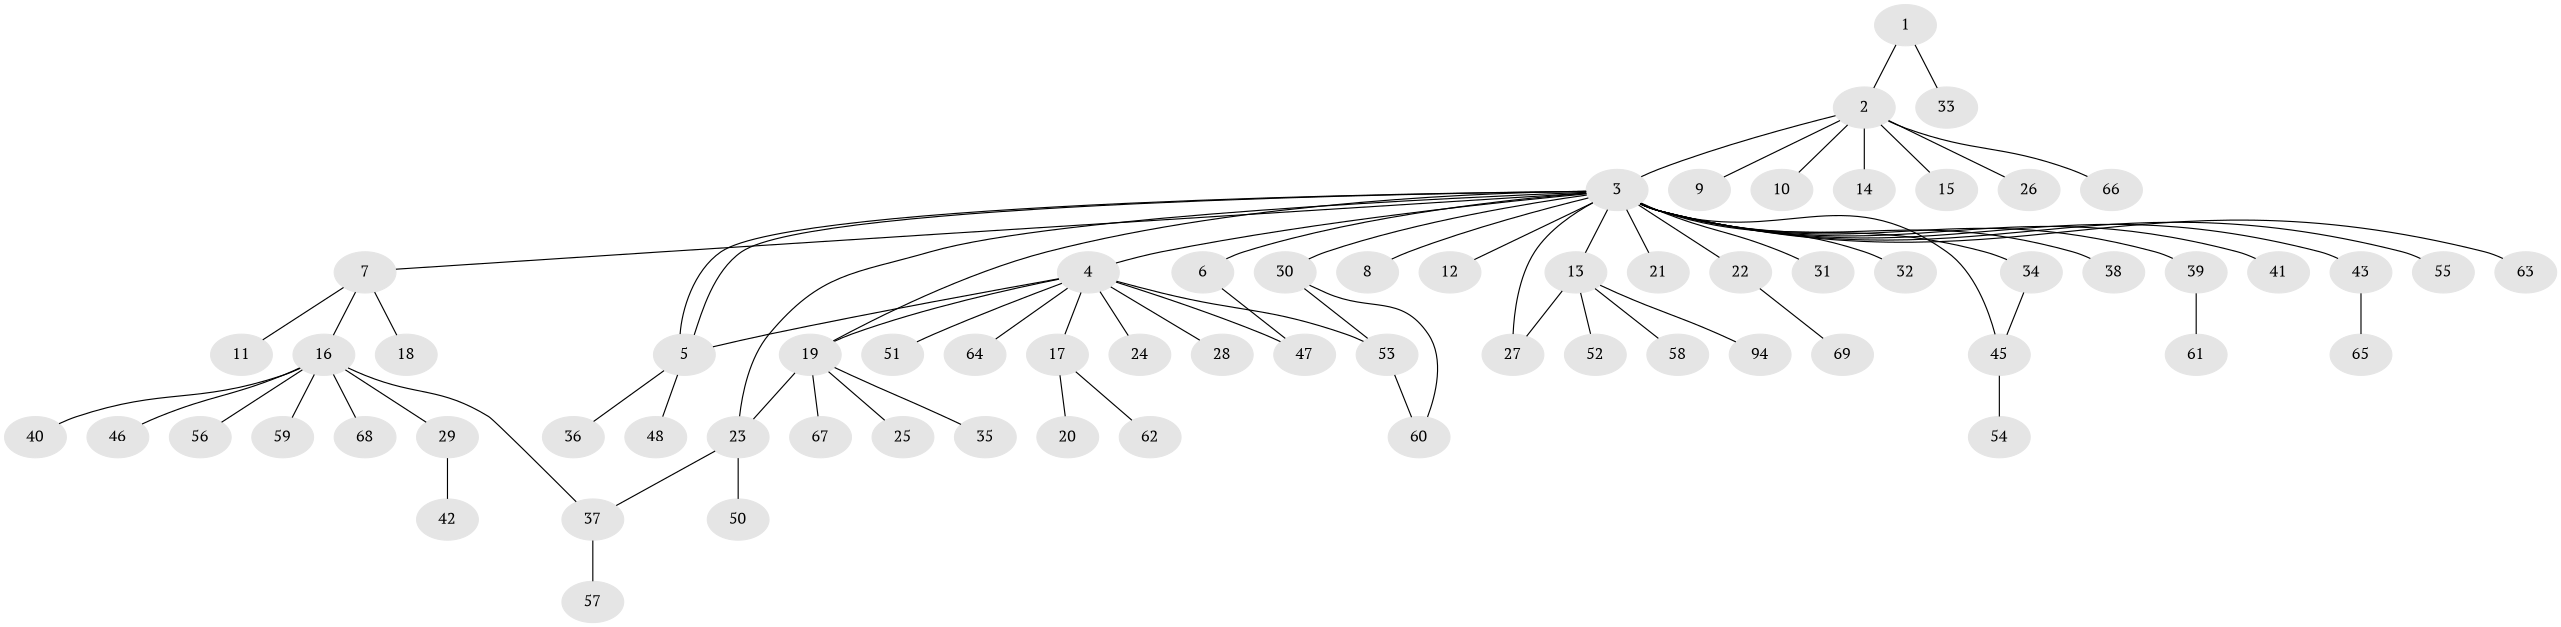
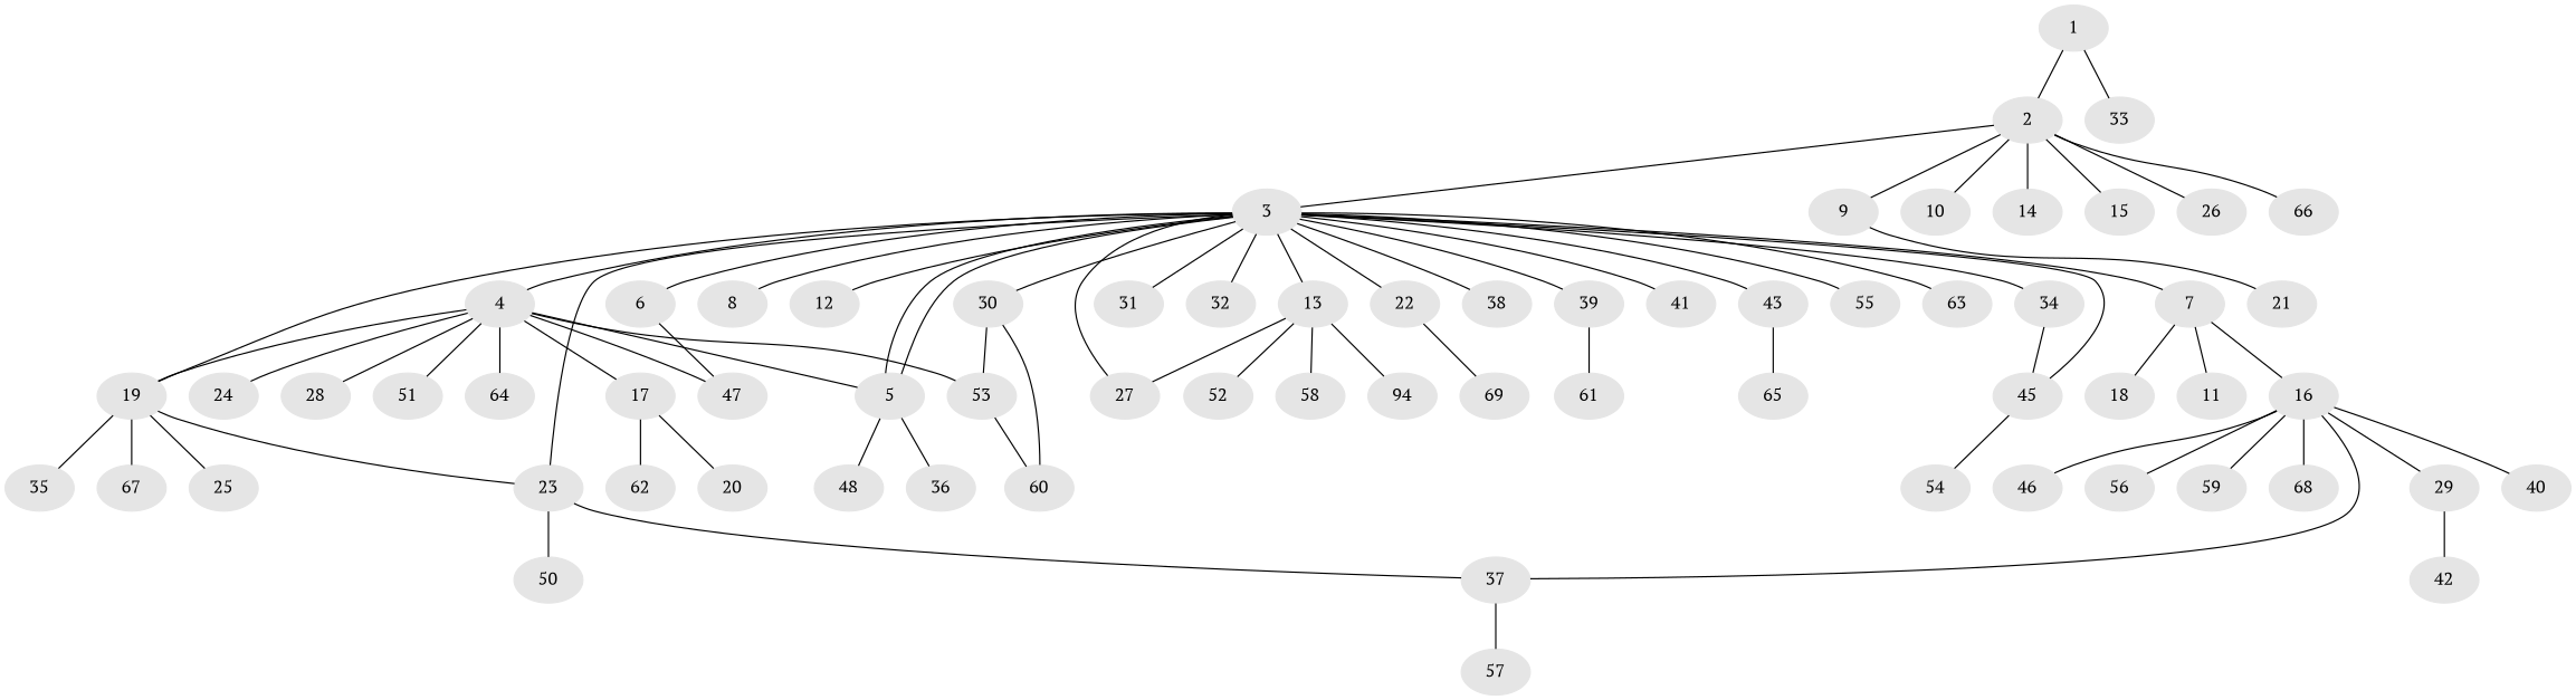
  graph {
    fontname="PT Serif"
    node [color=gray90 fontname="PT Serif" style=filled]
    edge [fontname="PT Serif"]
    1
    2
    33
    3
    9
    10
    14
    15
    26
    66
    4
    5
    6
    7
    8
    12
    13
    19
    21
    22
    23
    27
    30
    31
    32
    34
    38
    39
    41
    43
    45
    55
    63
    17
    24
    28
    47
    51
    53
    64
    36
    48
    11
    16
    18
    n46 [label=94]
    52
    58
    25
    35
    67
    n52 [label=69]
    37
    50
    60
    61
    65
    54
    20
    62
    29
    40
    46
    56
    59
    68
    42
    57
    1 -- 2
    1 -- 33
    2 -- 3
    2 -- 9
    2 -- 10
    2 -- 14
    2 -- 15
    2 -- 26
    2 -- 66
    3 -- 4
    3 -- 5
    3 -- 5
    3 -- 6
    3 -- 7
    3 -- 8
    3 -- 12
    3 -- 13
    3 -- 19
-   3 -- 21
+   9 -- 21
    3 -- 22
    3 -- 23
    3 -- 27
    3 -- 30
    3 -- 31
    3 -- 32
    3 -- 34
    3 -- 38
    3 -- 39
    3 -- 41
    3 -- 43
    3 -- 45
    3 -- 55
    3 -- 63
    4 -- 5
    4 -- 19
    4 -- 17
    4 -- 24
    4 -- 28
    4 -- 47
    4 -- 51
    4 -- 53
    4 -- 64
    5 -- 36
    5 -- 48
    6 -- 47
    7 -- 11
    7 -- 16
    7 -- 18
    13 -- 27
    13 -- n46
    13 -- 52
    13 -- 58
    19 -- 23
    19 -- 25
    19 -- 35
    19 -- 67
    22 -- n52
    23 -- 37
    23 -- 50
    30 -- 53
    30 -- 60
    34 -- 45
    39 -- 61
    43 -- 65
    45 -- 54
    17 -- 20
    17 -- 62
    53 -- 60
    16 -- 37
    16 -- 29
    16 -- 40
    16 -- 46
    16 -- 56
    16 -- 59
    16 -- 68
    37 -- 57
    29 -- 42
  }
